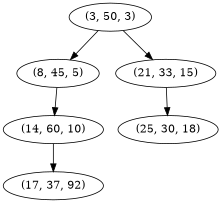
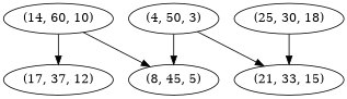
  digraph {
-   "(4, 50, 3)" [label="(3, 50, 3)"]
+   "(4, 50, 3)"
    "(8, 45, 5)"
    "(21, 33, 15)"
    n4 [label="(14, 60, 10)"]
-   "(17, 37, 12)" [label="(17, 37, 92)"]
+   "(17, 37, 12)"
    "(25, 30, 18)"
    "(4, 50, 3)" -> "(8, 45, 5)"
    "(4, 50, 3)" -> "(21, 33, 15)"
-   "(8, 45, 5)" -> n4
-   "(21, 33, 15)" -> "(25, 30, 18)"
+   n4 -> "(8, 45, 5)"
+   "(25, 30, 18)" -> "(21, 33, 15)"
    n4 -> "(17, 37, 12)"
  }
